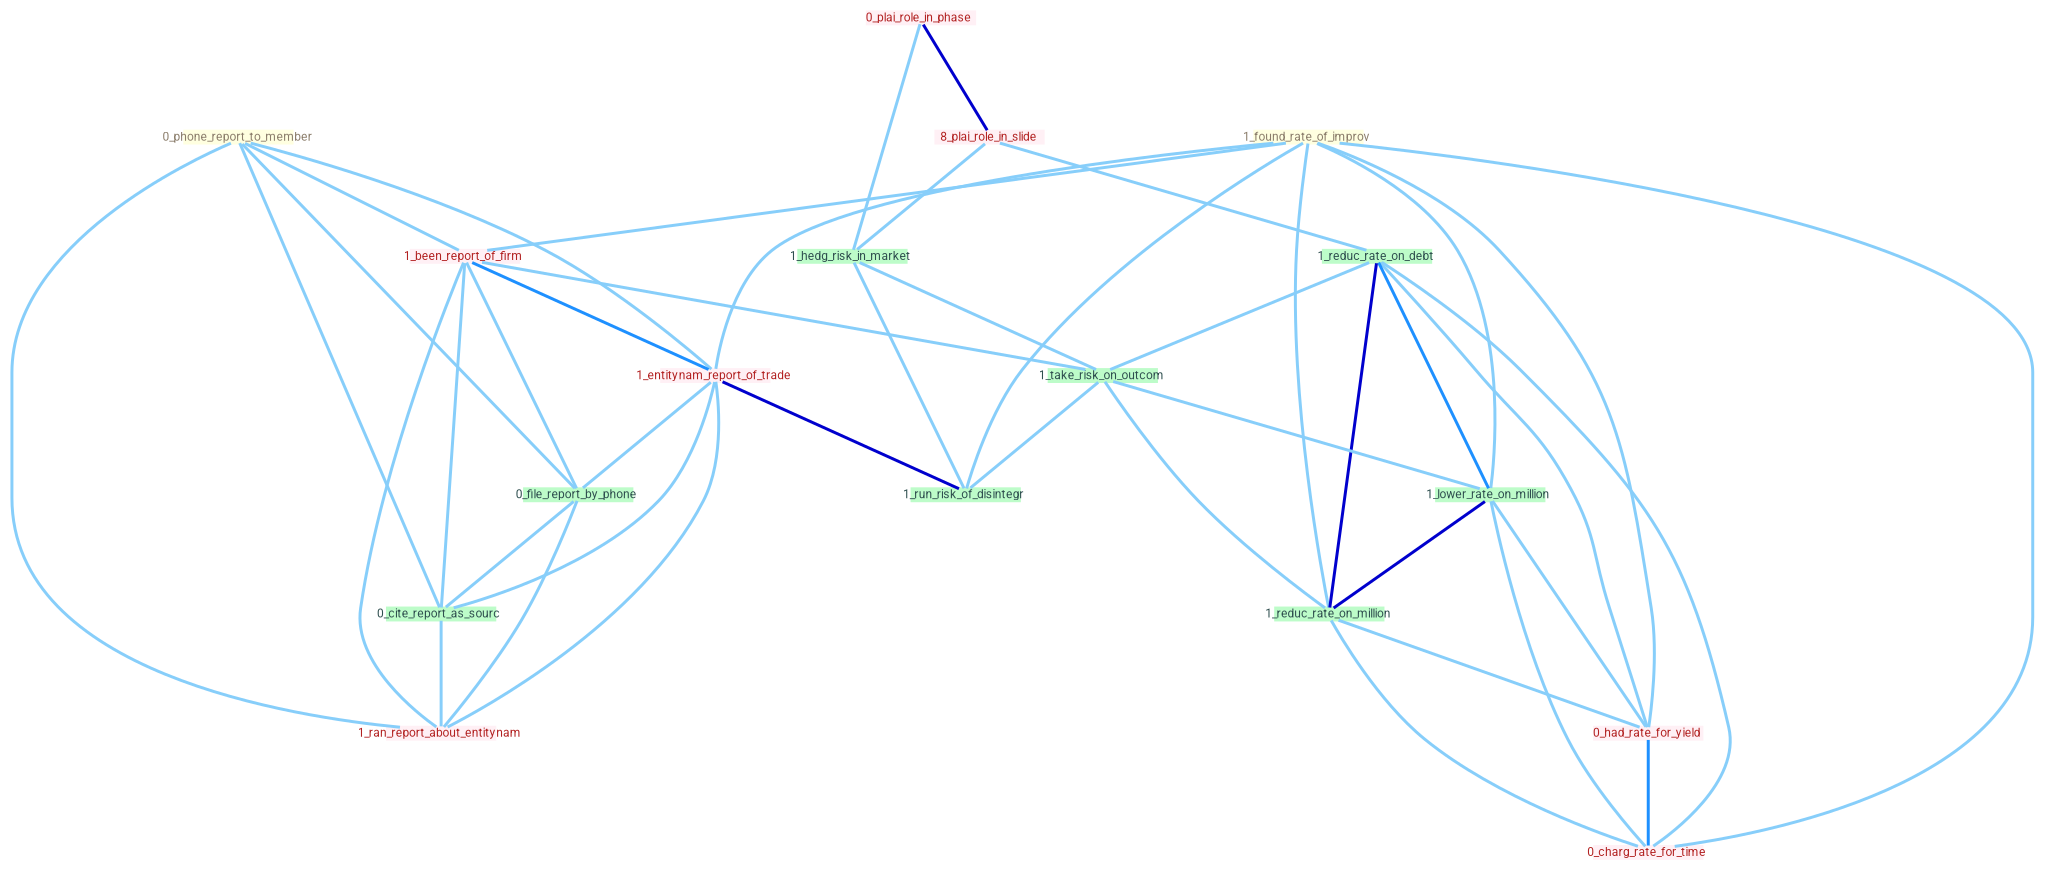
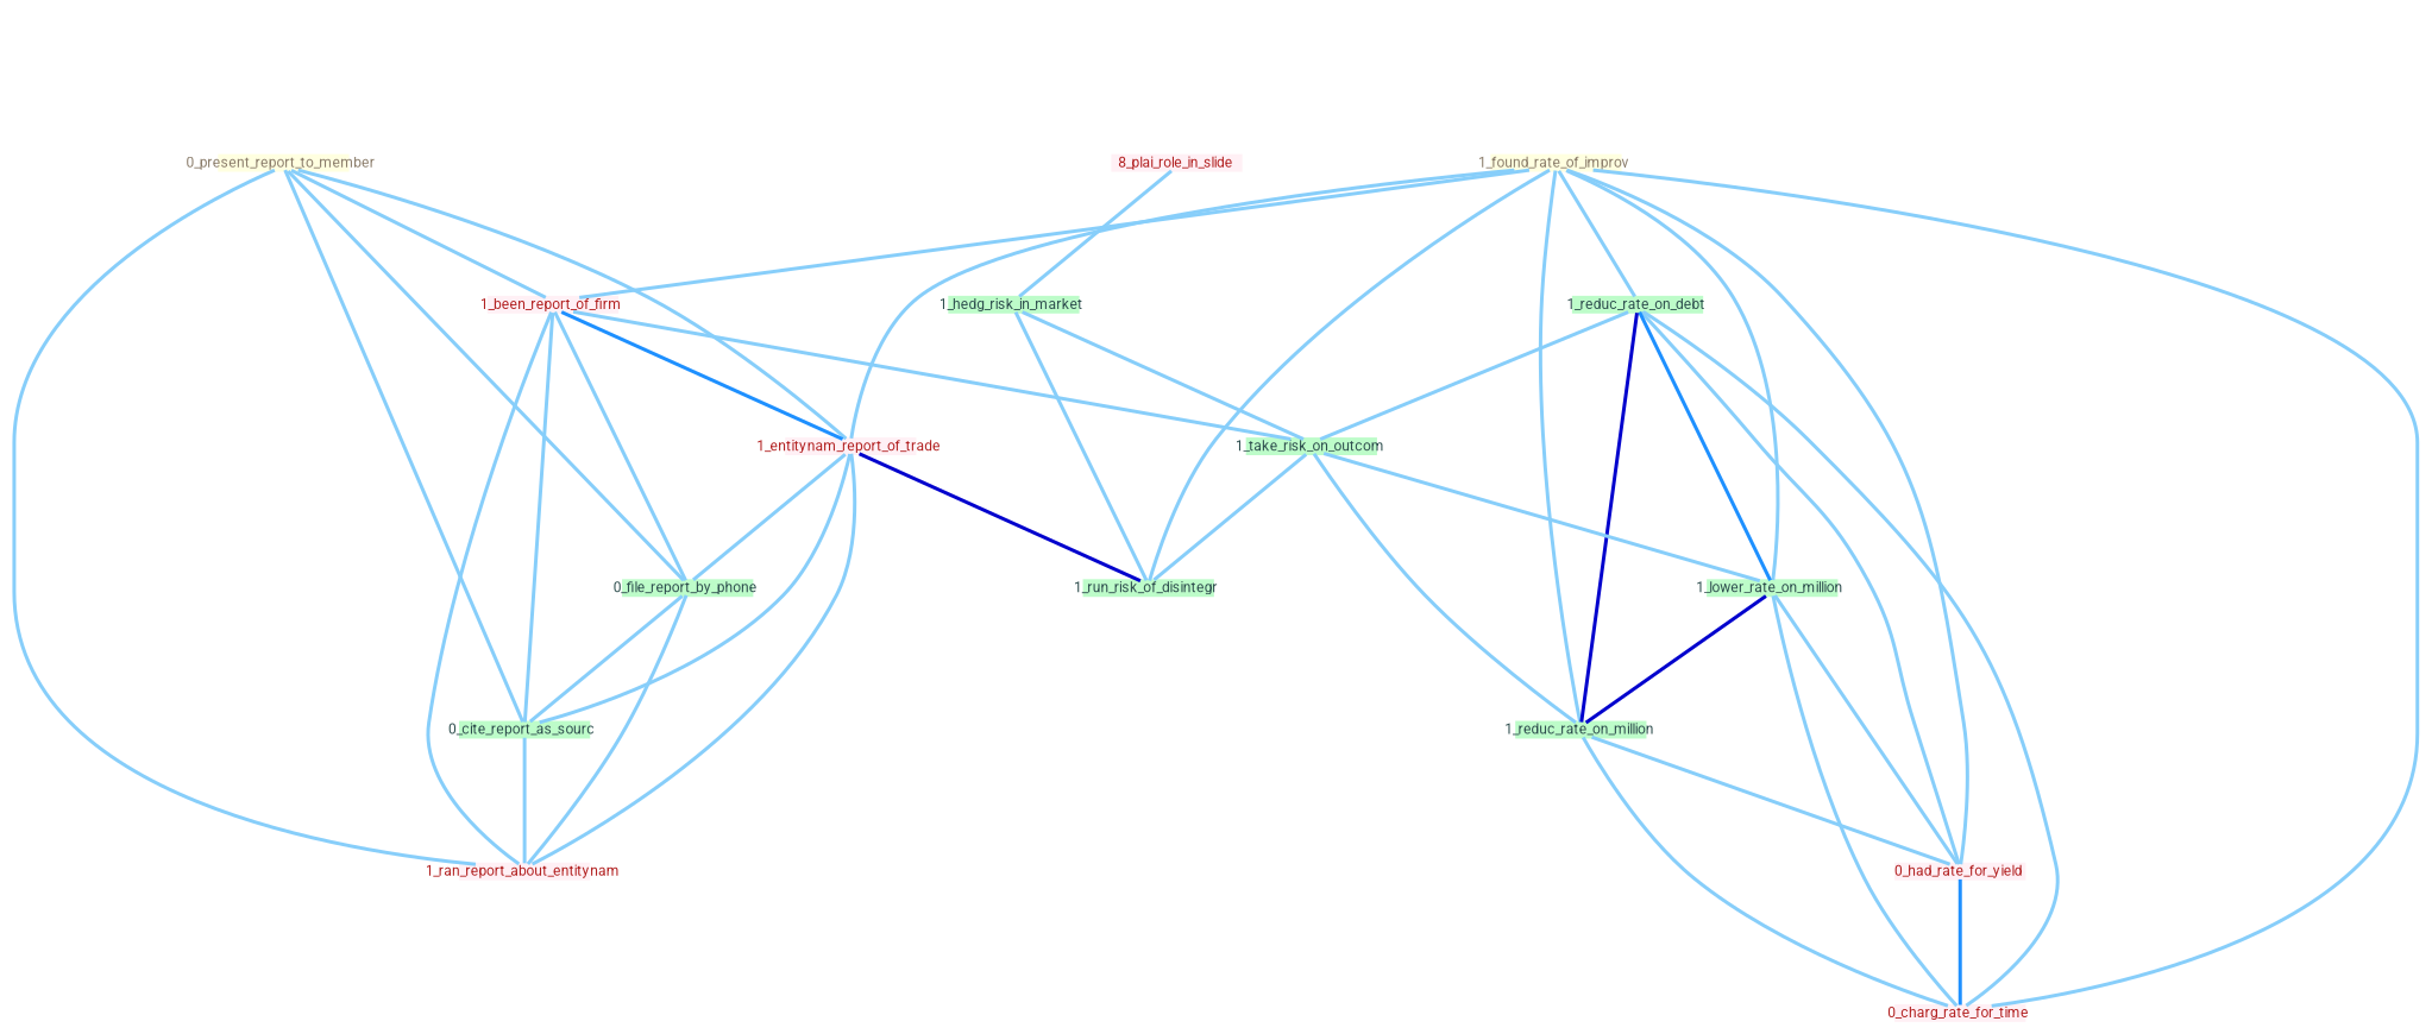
  graph {
    fontname=Roboto
    node [color="#BDFCC9" fixedsize=true fontcolor="#2f4f4f" fontname=Roboto fontsize=4 shape=polygon style=filled]
    edge [color="#87cefa" fontname=Roboto w=1]
    "1_found_rate_of_improv " [color="#ffffe0" fontcolor="#8b7d6b" height=.06 width=.5]
-   "0_present_report_to_member " [color="#ffffe0" fontcolor="#8b7d6b" height=.06 width=.5 label="0_phone_report_to_member"]
-   "0_plai_role_in_phase " [color="#fff0f5" fontcolor="#b22222" height=.06 width=.5]
+   "0_present_report_to_member " [color="#ffffe0" fontcolor="#8b7d6b" height=.06 width=.5]
    "1_been_report_of_firm " [color="#fff0f5" fontcolor="#b22222" height=.06 width=.5]
    n5 [color="#fff0f5" fontcolor="#b22222" height=.06 label="8_plai_role_in_slide" width=.5]
    "1_entitynam_report_of_trade " [color="#fff0f5" fontcolor="#b22222" height=.06 width=.5]
    "0_had_rate_for_yield " [color="#fff0f5" fontcolor="#b22222" height=.06 width=.5]
    "0_charg_rate_for_time " [color="#fff0f5" fontcolor="#b22222" height=.06 width=.5]
    "1_ran_report_about_entitynam " [color="#fff0f5" fontcolor="#b22222" height=.06 width=.5]
    "1_reduc_rate_on_debt " [height=.06 width=.5]
    "1_lower_rate_on_million " [height=.06 width=.5]
    "1_reduc_rate_on_million " [height=.06 width=.5]
    "1_run_risk_of_disintegr " [height=.06 width=.5]
    "0_file_report_by_phone " [height=.06 width=.5]
    "0_cite_report_as_sourc " [height=.06 width=.5]
    "1_hedg_risk_in_market " [height=.06 width=.5]
    "1_take_risk_on_outcom " [height=.06 width=.5]
    subgraph sub_1 {
      "1_found_rate_of_improv "
      "0_present_report_to_member "
    }
    subgraph sub_2 {
-     "0_plai_role_in_phase "
      "1_been_report_of_firm "
      n5
      "1_entitynam_report_of_trade "
      "0_had_rate_for_yield "
      "0_charg_rate_for_time "
      "1_ran_report_about_entitynam "
    }
    "1_found_rate_of_improv " -- "1_been_report_of_firm "
    "1_found_rate_of_improv " -- "1_entitynam_report_of_trade "
    "1_found_rate_of_improv " -- "0_had_rate_for_yield "
    "1_found_rate_of_improv " -- "0_charg_rate_for_time "
-   n5 -- "1_reduc_rate_on_debt "
+   "1_found_rate_of_improv " -- "1_reduc_rate_on_debt "
    "1_found_rate_of_improv " -- "1_lower_rate_on_million "
    "1_found_rate_of_improv " -- "1_reduc_rate_on_million "
    "1_found_rate_of_improv " -- "1_run_risk_of_disintegr "
    "0_present_report_to_member " -- "1_been_report_of_firm "
    "0_present_report_to_member " -- "1_entitynam_report_of_trade "
    "0_present_report_to_member " -- "1_ran_report_about_entitynam "
    "0_present_report_to_member " -- "0_file_report_by_phone "
    "0_present_report_to_member " -- "0_cite_report_as_sourc "
-   "0_plai_role_in_phase " -- n5 [color="#0000cd" w=3]
-   "0_plai_role_in_phase " -- "1_hedg_risk_in_market "
    "1_been_report_of_firm " -- "1_entitynam_report_of_trade " [color="#1e90ff" w=2]
    "1_been_report_of_firm " -- "1_ran_report_about_entitynam "
    "1_been_report_of_firm " -- "0_file_report_by_phone "
    "1_been_report_of_firm " -- "0_cite_report_as_sourc "
    "1_been_report_of_firm " -- "1_take_risk_on_outcom "
    n5 -- "1_hedg_risk_in_market "
    "1_entitynam_report_of_trade " -- "1_ran_report_about_entitynam "
    "1_entitynam_report_of_trade " -- "1_run_risk_of_disintegr " [color="#0000cd"]
    "1_entitynam_report_of_trade " -- "0_file_report_by_phone "
    "1_entitynam_report_of_trade " -- "0_cite_report_as_sourc "
    "0_had_rate_for_yield " -- "0_charg_rate_for_time " [color="#1e90ff" w=2]
    "1_reduc_rate_on_debt " -- "0_had_rate_for_yield "
    "1_reduc_rate_on_debt " -- "0_charg_rate_for_time "
    "1_reduc_rate_on_debt " -- "1_lower_rate_on_million " [color="#1e90ff" w=2]
    "1_reduc_rate_on_debt " -- "1_reduc_rate_on_million " [color="#0000cd" w=3]
    "1_reduc_rate_on_debt " -- "1_take_risk_on_outcom "
    "1_lower_rate_on_million " -- "0_had_rate_for_yield "
    "1_lower_rate_on_million " -- "0_charg_rate_for_time "
    "1_lower_rate_on_million " -- "1_reduc_rate_on_million " [color="#0000cd" w=3]
    "1_reduc_rate_on_million " -- "0_had_rate_for_yield "
    "1_reduc_rate_on_million " -- "0_charg_rate_for_time "
    "0_file_report_by_phone " -- "1_ran_report_about_entitynam "
    "0_file_report_by_phone " -- "0_cite_report_as_sourc "
    "0_cite_report_as_sourc " -- "1_ran_report_about_entitynam "
    "1_hedg_risk_in_market " -- "1_run_risk_of_disintegr "
    "1_hedg_risk_in_market " -- "1_take_risk_on_outcom "
    "1_take_risk_on_outcom " -- "1_lower_rate_on_million "
    "1_take_risk_on_outcom " -- "1_reduc_rate_on_million "
    "1_take_risk_on_outcom " -- "1_run_risk_of_disintegr "
  }
